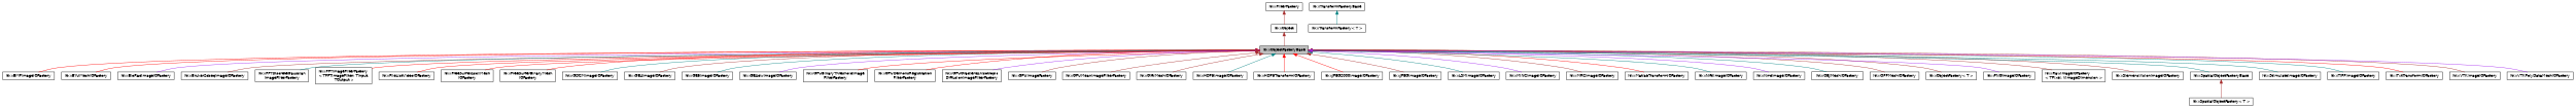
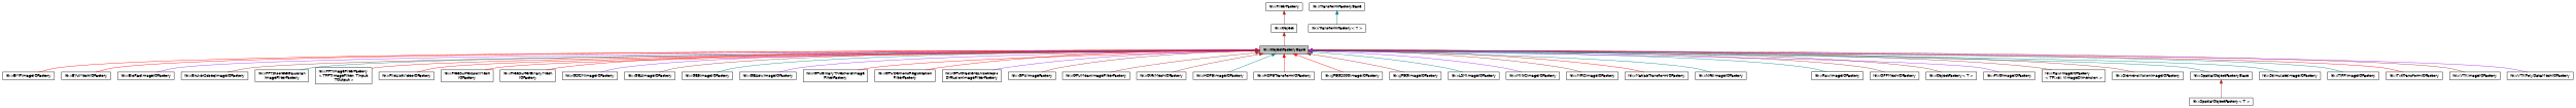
  digraph {
    rankdir=TB
    node [color=black fillcolor=white fontname=Helvetica fontsize=10 shape=record style=filled]
    edge [color=brown dir=back fontname=Helvetica fontsize=10 labelfontname=Helvetica labelfontsize=10 style=solid]
    n1 [fillcolor=grey75 fontcolor=black height=0.2 label="itk::ObjectFactoryBase" width=0.4]
    n2 [height=0.2 label="itk::BMPImageIOFactory" width=0.4]
    n3 [height=0.2 label="itk::BYUMeshIOFactory" width=0.4]
    n4 [height=0.2 label="itk::BioRadImageIOFactory" width=0.4]
    n5 [height=0.2 label="itk::Bruker2dseqImageIOFactory" width=0.4]
    n6 [height=0.2 label="itk::FFTDiscreteGaussian\lImageFilterFactory" width=0.4]
    n7 [height=0.2 label="itk::FFTImageFilterFactory\l\< TFFTImageFilter, TInput,\l TOutput \>" width=0.4]
    n8 [height=0.2 label="itk::FileListVideoIOFactory" width=0.4]
    n9 [height=0.2 label="itk::FreeSurferAsciiMesh\lIOFactory" width=0.4]
    n10 [height=0.2 label="itk::FreeSurferBinaryMesh\lIOFactory" width=0.4]
    n11 [height=0.2 label="itk::GDCMImageIOFactory" width=0.4]
    n12 [height=0.2 label="itk::GE4ImageIOFactory" width=0.4]
    n13 [height=0.2 label="itk::GE5ImageIOFactory" width=0.4]
    n14 [height=0.2 label="itk::GEAdwImageIOFactory" width=0.4]
    n15 [height=0.2 label="itk::GPUBinaryThresholdImage\lFilterFactory" width=0.4]
    n16 [height=0.2 label="itk::GPUDemonsRegistration\lFilterFactory" width=0.4]
    n17 [height=0.2 label="itk::GPUGradientAnisotropic\lDiffusionImageFilterFactory" width=0.4]
    n18 [height=0.2 label="itk::GPUImageFactory" width=0.4]
    n19 [height=0.2 label="itk::GPUMeanImageFilterFactory" width=0.4]
    n20 [height=0.2 label="itk::GiftiMeshIOFactory" width=0.4]
    n21 [height=0.2 label="itk::HDF5ImageIOFactory" width=0.4]
    n22 [height=0.2 label="itk::HDF5TransformIOFactory" width=0.4]
    n23 [height=0.2 label="itk::JPEG2000ImageIOFactory" width=0.4]
    n24 [height=0.2 label="itk::JPEGImageIOFactory" width=0.4]
    n25 [height=0.2 label="itk::LSMImageIOFactory" width=0.4]
    n26 [height=0.2 label="itk::MINCImageIOFactory" width=0.4]
    n27 [height=0.2 label="itk::MRCImageIOFactory" width=0.4]
    n28 [height=0.2 label="itk::MatlabTransformIOFactory" width=0.4]
    n29 [height=0.2 label="itk::NiftiImageIOFactory" width=0.4]
-   n30 [height=0.2 label="itk::NrrdImageIOFactory" width=0.4]
-   n31 [height=0.2 label="itk::OBJMeshIOFactory" width=0.4]
+   n31 [height=0.2 label="itk::RawImageIOFactory" width=0.4]
    n32 [height=0.2 label="itk::OFFMeshIOFactory" width=0.4]
    n33 [height=0.2 label="itk::ObjectFactory\< T \>" width=0.4]
    n34 [height=0.2 label="itk::PNGImageIOFactory" width=0.4]
    n35 [height=0.2 label="itk::RawImageIOFactory\l\< TPixel, VImageDimension \>" width=0.4]
    n36 [height=0.2 label="itk::SiemensVisionImageIOFactory" width=0.4]
    n37 [height=0.2 label="itk::SpatialObjectFactoryBase" width=0.4]
    n38 [height=0.2 label="itk::StimulateImageIOFactory" width=0.4]
    n39 [height=0.2 label="itk::TIFFImageIOFactory" width=0.4]
    n40 [height=0.2 label="itk::TxtTransformIOFactory" width=0.4]
    n41 [height=0.2 label="itk::VTKImageIOFactory" width=0.4]
    n42 [height=0.2 label="itk::VTKPolyDataMeshIOFactory" width=0.4]
    n43 [height=0.2 label="itk::SpatialObjectFactory\< T \>" width=0.4]
    n44 [height=0.2 label="itk::TransformFactoryBase" width=0.4]
    n45 [height=0.2 label="itk::TransformFactory\< T \>" width=0.4]
    n46 [height=0.2 label="itk::Object" width=0.4]
    n47 [height=0.2 label="itk::FilterFactory" width=0.4]
    n1 -> n2 [color=red]
    n1 -> n3 [color=red]
    n1 -> n4 [color=purple]
    n1 -> n5
    n1 -> n6 [color=teal]
    n1 -> n7 [color=red]
    n1 -> n8 [color=red]
    n1 -> n9 [color=red]
    n1 -> n10 [color=red]
-   n1 -> n11 [color=teal]
+   n1 -> n11 [color=purple]
    n1 -> n12
    n1 -> n13 [color=teal]
    n1 -> n14 [color=purple]
    n1 -> n15 [color=red]
    n1 -> n16 [color=red]
    n1 -> n17 [color=purple]
    n1 -> n18
    n1 -> n19
    n1 -> n20
    n1 -> n21 [color=teal]
    n1 -> n22 [color=red]
    n1 -> n23 [color=red]
    n1 -> n24
    n1 -> n25 [color=teal]
    n1 -> n26 [color=purple]
    n1 -> n27
    n1 -> n28 [color=red]
    n1 -> n29 [color=teal]
-   n1 -> n30 [color=purple]
    n1 -> n31 [color=teal]
    n1 -> n32
    n1 -> n33
    n1 -> n34 [color=purple]
    n1 -> n35
    n1 -> n36
    n1 -> n37 [color=teal]
    n1 -> n38 [color=teal]
    n1 -> n39 [color=teal]
    n1 -> n40 [color=red]
    n1 -> n41
    n1 -> n42 [color=purple]
    n37 -> n43
    n44 -> n45 [color=teal]
    n46 -> n1
    n47 -> n46
  }
